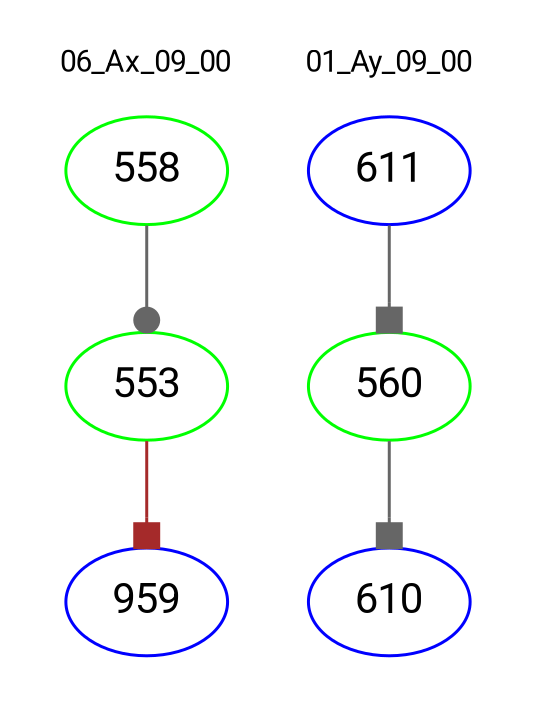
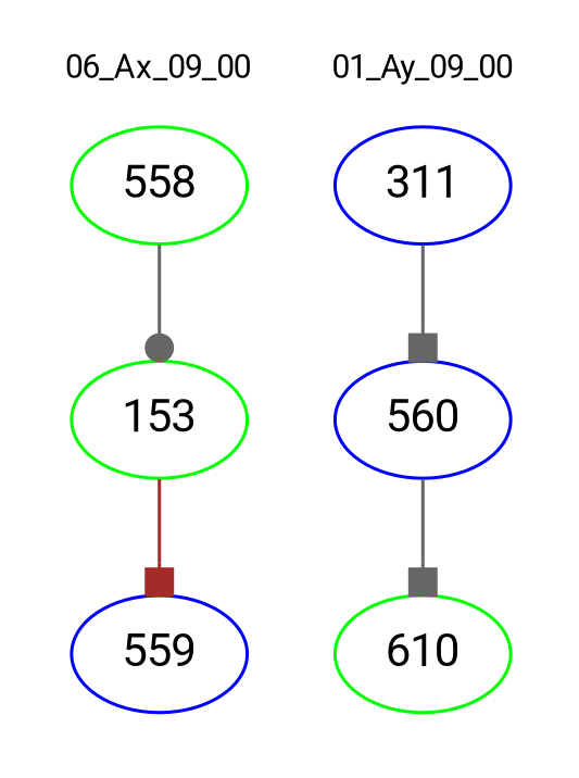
  digraph {
    fontname=Roboto
    node [color=green fontname=Roboto]
    edge [arrowhead=box color=gray40 fontname=Roboto]
    n1 [label=558]
-   n2 [label=553]
-   n3 [color=blue label=959]
-   n4 [color=blue label=611]
-   n5 [label=560]
-   n6 [color=blue label=610]
+   n2 [label=153]
+   n3 [color=blue label=559]
+   n4 [color=blue label=311]
+   n5 [color=blue label=560]
+   n6 [label=610]
    subgraph cluster_1 {
      color=white
      fontsize=10
      label="06_Ax_09_00"
      n1
      n2
      n3
    }
    subgraph cluster_2 {
      color=white
      fontsize=10
      label="01_Ay_09_00"
      n4
      n5
      n6
    }
    n1 -> n2 [arrowhead=dot]
    n2 -> n3 [color=brown]
    n4 -> n5
    n5 -> n6
  }
